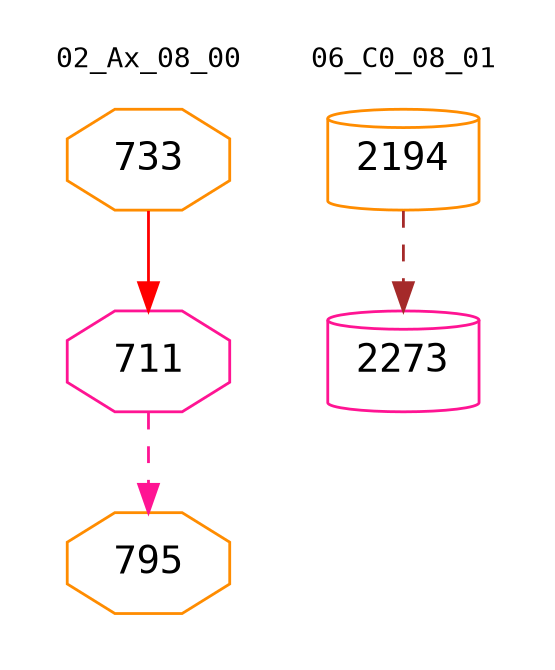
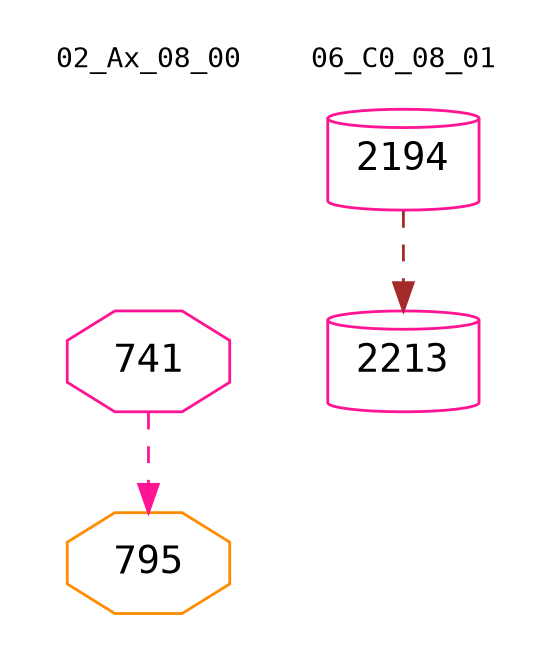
  digraph {
    fontname="DejaVu Sans Mono"
    node [color=darkorange fontname="DejaVu Sans Mono" shape=octagon]
    edge [fontname="DejaVu Sans Mono" style=dashed]
-   n1 [label=733]
    n2 [label=795]
-   n3 [color=deeppink label=711]
-   n4 [label=2194 shape=cylinder]
-   n5 [color=deeppink label=2273 shape=cylinder]
+   n3 [color=deeppink label=741]
+   n4 [color=deeppink label=2194 shape=cylinder]
+   n5 [color=deeppink label=2213 shape=cylinder]
    subgraph cluster_1 {
      color=white
      fontsize=10
      label="02_Ax_08_00"
-     n1
      n2
      n3
    }
    subgraph cluster_2 {
      color=white
      fontsize=10
      label="06_C0_08_01"
      n4
      n5
    }
-   n1 -> n3 [color=red style=solid]
    n3 -> n2 [color=deeppink]
    n4 -> n5 [color=brown]
  }
